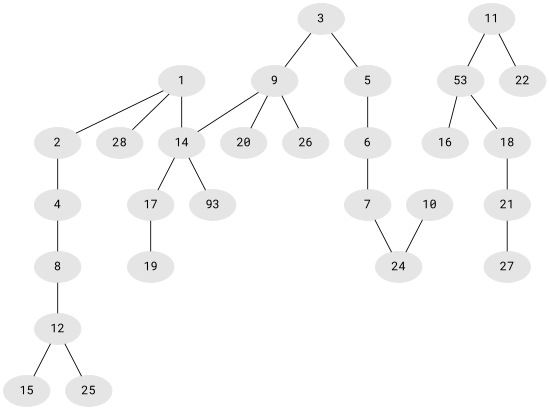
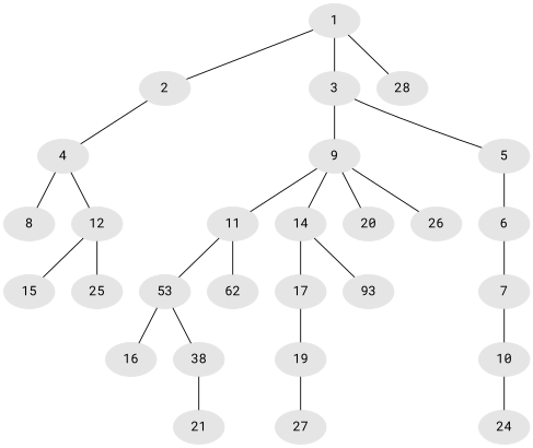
  graph {
    fontname="Roboto Mono"
    node [color=gray90 fontname="Roboto Mono" style=filled]
    edge [fontname="Roboto Mono" weight=1.0]
    1
    2
    3
    28
    4
    9
    5
    8
    12
    11
    14
    20
    26
    6
    15
    25
    7
    10
    24
    n20 [label=53]
-   22
+   22 [label=62]
    17
    n23 [label=93]
    16
-   18
+   18 [label=38]
    21
    19
    27
    1 -- 2
-   1 -- 14 [weight=3.0]
+   1 -- 3 [weight=3.0]
    1 -- 28
    2 -- 4
    3 -- 9
    3 -- 5
    4 -- 8 [weight=2.0]
-   8 -- 12
+   4 -- 12
+   9 -- 11
    9 -- 14
    9 -- 20
    9 -- 26
    5 -- 6 [weight=2.0]
    12 -- 15
    12 -- 25
    11 -- n20
    11 -- 22
    14 -- 17
    14 -- n23
    6 -- 7
-   7 -- 24
+   7 -- 10
    10 -- 24
    n20 -- 16
    n20 -- 18
    17 -- 19 [weight=3.0]
    18 -- 21 [weight=2.0]
-   21 -- 27
+   19 -- 27
  }
